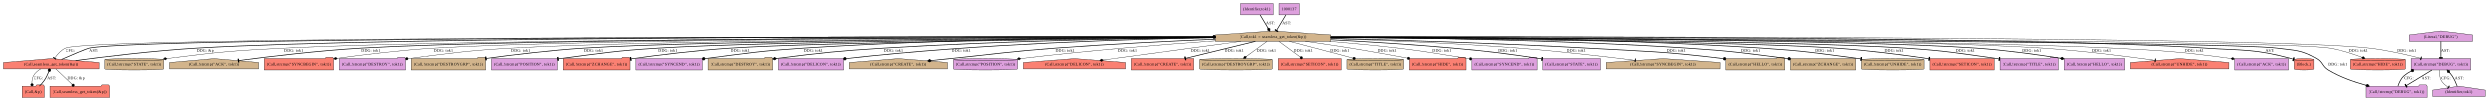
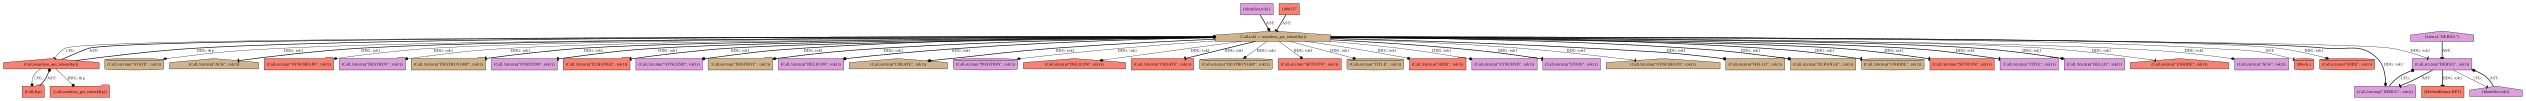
  digraph {
    fontname="Liberation Serif"
    node [fillcolor=plum fontname="Liberation Serif" shape=box style=filled]
    edge [arrowhead=tee fontname="Liberation Serif" style=bold]
    n1 [label="(Call,strcmp(\"DEBUG\", tok1))"]
    n2 [label="(Call,!strcmp(\"DEBUG\", tok1))" shape=folder]
    n3 [label="(Identifier,tok1)" shape=house]
+   n4 [fillcolor=salmon label="(MethodReturn,RET)"]
    n5 [fillcolor=tan label="(Call,tok1 = seamless_get_token(&p))" shape=house]
    n6 [fillcolor=salmon label="(Call,seamless_get_token(&p))" shape=house]
    n7 [fillcolor=tan label="(Call,!strcmp(\"STATE\", tok1))" shape=cylinder]
    n8 [fillcolor=tan label="(Call,!strcmp(\"ACK\", tok1))" shape=house]
    n9 [fillcolor=salmon label="(Call,strcmp(\"SYNCBEGIN\", tok1))" shape=folder]
    n10 [label="(Call,!strcmp(\"DESTROY\", tok1))" shape=folder]
    n11 [fillcolor=tan label="(Call,!strcmp(\"DESTROYGRP\", tok1))" shape=folder]
    n12 [label="(Call,!strcmp(\"POSITION\", tok1))"]
    n13 [fillcolor=salmon label="(Call,!strcmp(\"ZCHANGE\", tok1))" shape=folder]
    n14 [label="(Call,!strcmp(\"SYNCEND\", tok1))"]
    n15 [fillcolor=tan label="(Call,strcmp(\"DESTROY\", tok1))" shape=folder]
    n16 [label="(Call,!strcmp(\"DELICON\", tok1))"]
    n17 [fillcolor=tan label="(Call,strcmp(\"CREATE\", tok1))" shape=house]
    n18 [label="(Call,strcmp(\"POSITION\", tok1))" shape=cylinder]
    n19 [fillcolor=salmon label="(Call,strcmp(\"DELICON\", tok1))" shape=house]
    n20 [fillcolor=salmon label="(Call,!strcmp(\"CREATE\", tok1))"]
    n21 [fillcolor=tan label="(Call,strcmp(\"DESTROYGRP\", tok1))" shape=cylinder]
    n22 [fillcolor=salmon label="(Call,strcmp(\"SETICON\", tok1))"]
    n23 [fillcolor=tan label="(Call,strcmp(\"TITLE\", tok1))" shape=cylinder]
    n24 [fillcolor=salmon label="(Call,!strcmp(\"HIDE\", tok1))" shape=folder]
    n25 [label="(Call,strcmp(\"SYNCEND\", tok1))" shape=folder]
    n26 [label="(Call,strcmp(\"STATE\", tok1))"]
    n27 [fillcolor=tan label="(Call,!strcmp(\"SYNCBEGIN\", tok1))" shape=house]
    n28 [fillcolor=tan label="(Call,strcmp(\"HELLO\", tok1))" shape=folder]
    n29 [fillcolor=tan label="(Call,strcmp(\"ZCHANGE\", tok1))"]
    n30 [fillcolor=tan label="(Call,!strcmp(\"UNHIDE\", tok1))" shape=cylinder]
    n31 [fillcolor=salmon label="(Call,!strcmp(\"SETICON\", tok1))"]
    n32 [label="(Call,!strcmp(\"TITLE\", tok1))" shape=folder]
    n33 [label="(Call,!strcmp(\"HELLO\", tok1))"]
    n34 [fillcolor=salmon label="(Call,strcmp(\"UNHIDE\", tok1))" shape=house]
    n35 [label="(Call,strcmp(\"ACK\", tok1))"]
    n36 [fillcolor=salmon label="(Block,)" shape=cylinder]
    n37 [fillcolor=salmon label="(Call,strcmp(\"HIDE\", tok1))" shape=cylinder]
    n38 [fillcolor=salmon label="(Call,&p)" shape=folder]
    n39 [fillcolor=salmon label="(Call,seamless_get_token(&p))" shape=folder]
    n40 [label="(Literal,\"DEBUG\")" shape=house]
    n41 [label="(Identifier,tok1)"]
-   1000137
+   1000137 [fillcolor=salmon]
    n1 -> n2 [label="AST: "]
    n1 -> n3 [label="CFG: " style=solid]
+   n1 -> n4 [label="DDG: tok1"]
    n2 -> n1 [arrowhead=dot label="CFG: "]
    n3 -> n1 [arrowhead=diamond label="AST: "]
    n5 -> n1 [label="DDG: tok1" style=solid]
    n5 -> n2 [arrowhead=diamond label="DDG: tok1"]
    n5 -> n6 [label="CFG: " style=solid]
    n5 -> n7 [arrowhead=diamond label="DDG: tok1" style=solid]
    n5 -> n8 [label="DDG: tok1"]
    n5 -> n9 [arrowhead=diamond label="DDG: tok1" style=solid]
    n5 -> n10 [arrowhead=dot label="DDG: tok1" style=solid]
    n5 -> n11 [label="DDG: tok1"]
    n5 -> n12 [label="DDG: tok1"]
    n5 -> n13 [label="DDG: tok1"]
    n5 -> n14 [arrowhead=dot label="DDG: tok1"]
    n5 -> n15 [arrowhead=diamond label="DDG: tok1"]
    n5 -> n16 [arrowhead=dot label="DDG: tok1"]
    n5 -> n17 [arrowhead=diamond label="DDG: tok1"]
    n5 -> n18 [arrowhead=diamond label="DDG: tok1" style=solid]
    n5 -> n19 [arrowhead=diamond label="DDG: tok1" style=solid]
    n5 -> n20 [label="DDG: tok1"]
    n5 -> n21 [arrowhead=diamond label="DDG: tok1" style=solid]
    n5 -> n22 [arrowhead=dot label="DDG: tok1" style=solid]
    n5 -> n23 [arrowhead=dot label="DDG: tok1" style=solid]
    n5 -> n24 [arrowhead=dot label="DDG: tok1" style=solid]
    n5 -> n25 [arrowhead=dot label="DDG: tok1" style=solid]
    n5 -> n26 [label="DDG: tok1"]
    n5 -> n27 [label="DDG: tok1" style=solid]
    n5 -> n28 [arrowhead=dot label="DDG: tok1"]
    n5 -> n29 [arrowhead=dot label="DDG: tok1"]
    n5 -> n30 [label="DDG: tok1"]
    n5 -> n31 [label="DDG: tok1"]
    n5 -> n32 [label="DDG: tok1"]
    n5 -> n33 [arrowhead=diamond label="DDG: tok1"]
    n5 -> n34 [label="DDG: tok1" style=solid]
    n5 -> n35 [arrowhead=diamond label="DDG: tok1" style=solid]
-   n5 -> n36 [label="AST: "]
+   n5 -> n36 [label="AST: " style=solid]
    n5 -> n37 [arrowhead=diamond label="DDG: tok1" style=solid]
    n6 -> n5 [arrowhead=dot label="AST: "]
    n6 -> n5 [arrowhead=dot label="DDG: &p"]
    n6 -> n38 [arrowhead=dot label="CFG: " style=solid]
    n6 -> n39 [arrowhead=dot label="DDG: &p" style=solid]
    n38 -> n6 [arrowhead=dot label="AST: "]
    n40 -> n1 [label="AST: "]
    n41 -> n5 [arrowhead=diamond label="AST: "]
    1000137 -> n5 [label="AST: "]
  }
